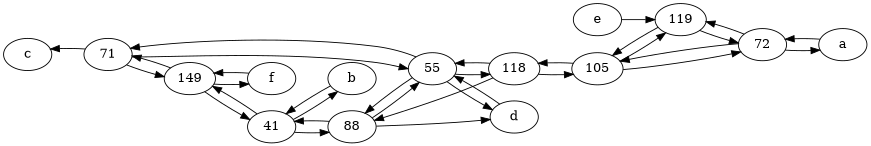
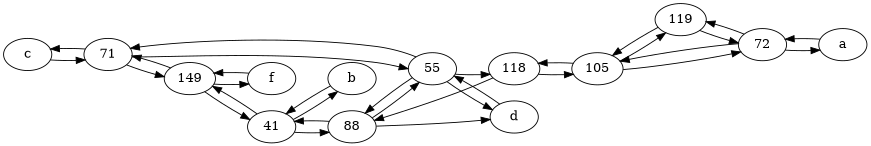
  digraph {
    rankdir=LR
    c
    71
    n3 [label=55]
    n4 [label=149]
    d
    118
    88
    n8 [label=72]
    119
    105
    a
-   e
    f
    n14 [label=41]
    b
+   c -> 71
    71 -> c
    71 -> n3
    71 -> n4
    n3 -> 71
    n3 -> d
    n3 -> 118
    n3 -> 88
    n4 -> 71
    n4 -> f
    n4 -> n14
    d -> n3
-   118 -> n3
    118 -> 88
    118 -> 105
    88 -> n3
    88 -> d
    88 -> n14
    n8 -> 119
    n8 -> 105
    n8 -> a
    119 -> n8
    119 -> 105
    105 -> 118
    105 -> n8
    105 -> 119
    a -> n8
-   e -> 119
    f -> n4
    n14 -> n4
    n14 -> 88
    n14 -> b
    b -> n14
  }
